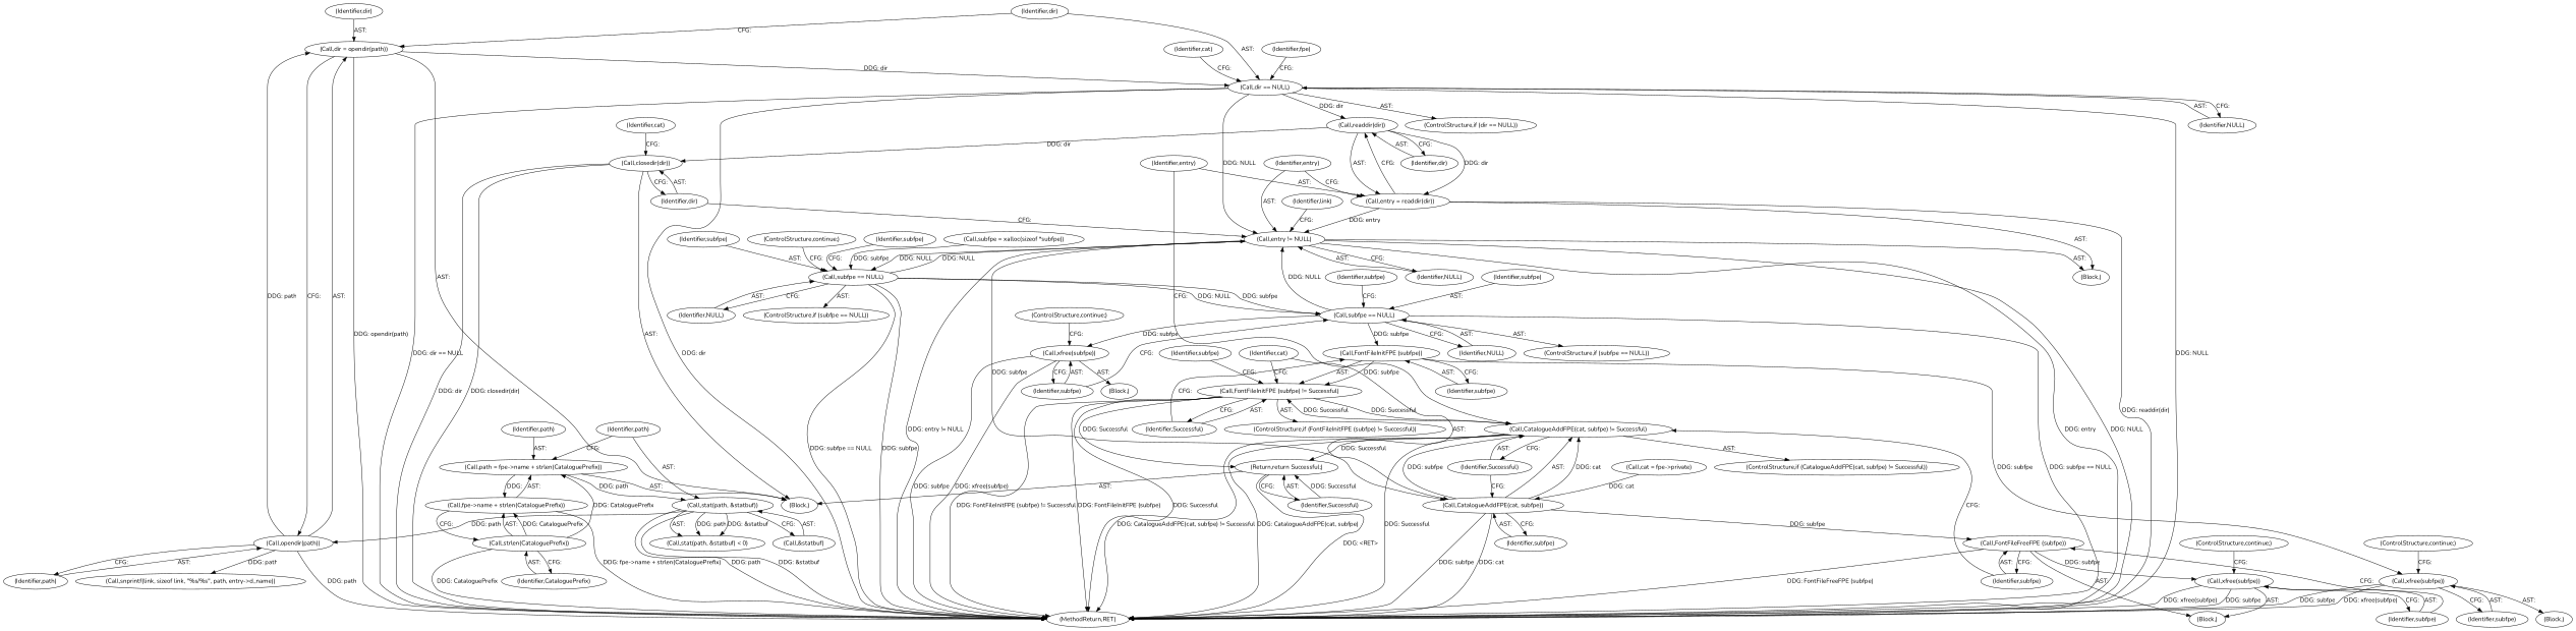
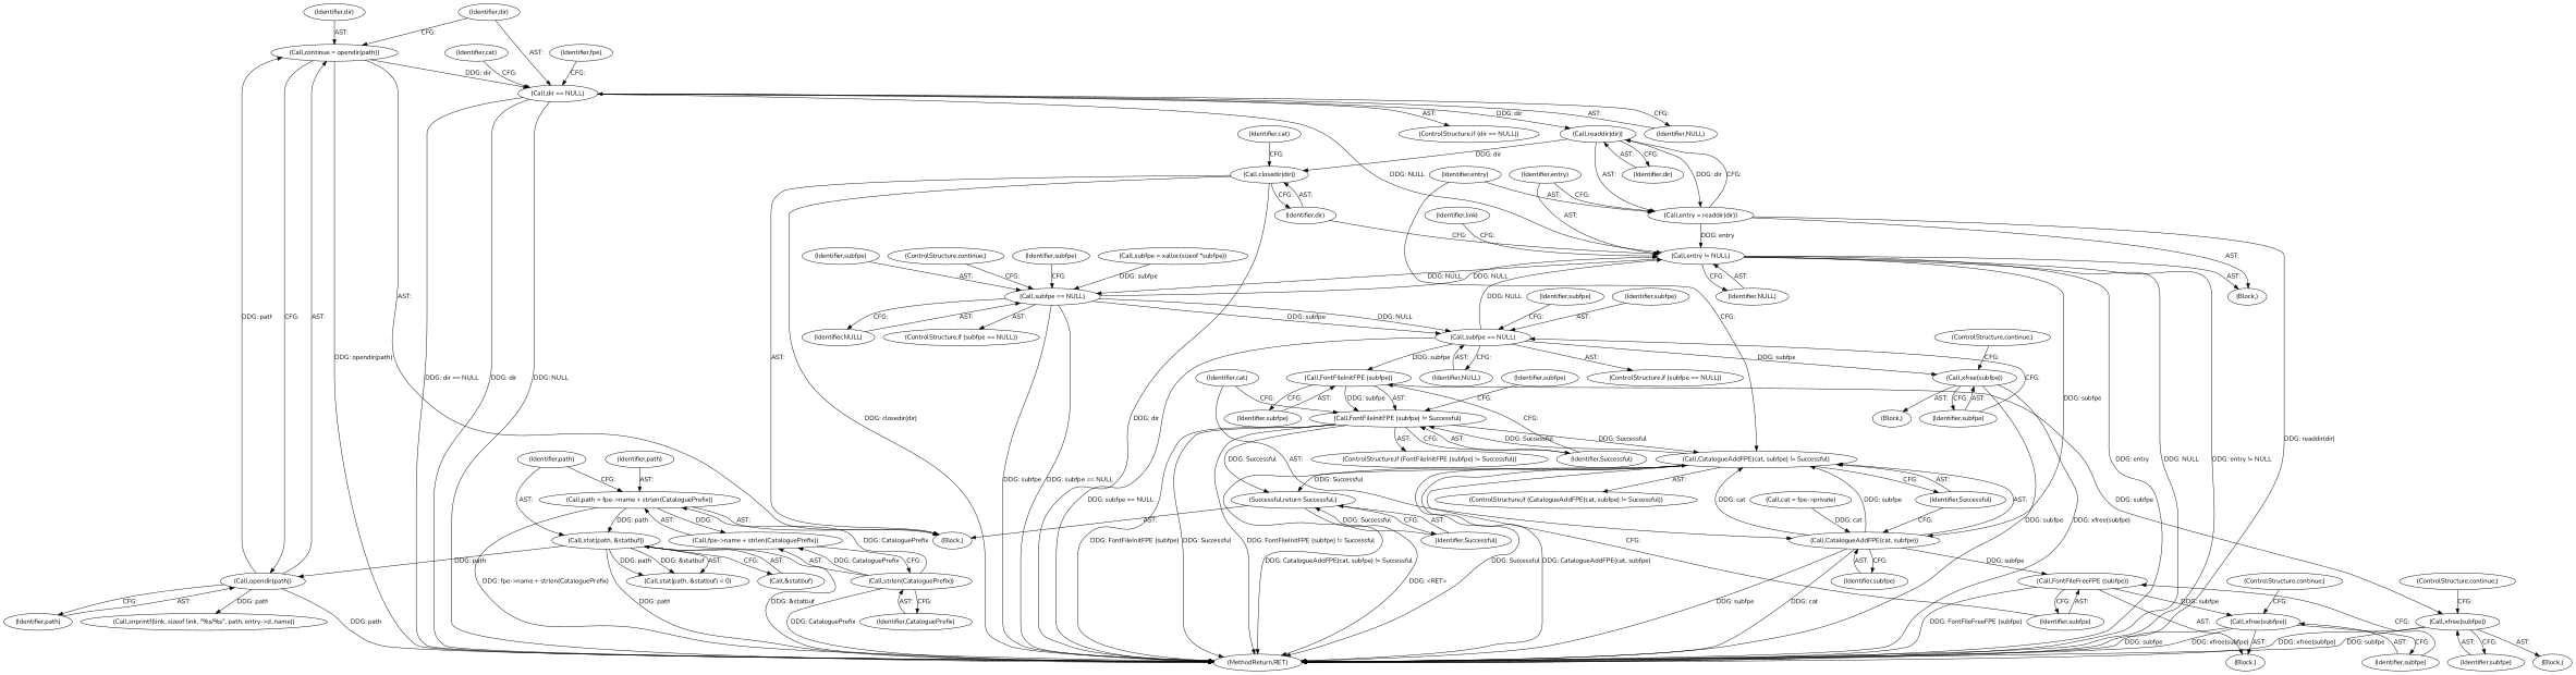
  digraph {
    fontname=Nunito
    node [fontname=Nunito]
    edge [fontname=Nunito]
-   n1 [label="(Call,dir = opendir(path))"]
+   n1 [label="(Call,continue = opendir(path))"]
    n2 [label="(Call,opendir(path))"]
    n3 [label="(Call,dir == NULL)"]
    n4 [label="(Block,)"]
    n5 [label="(MethodReturn,RET)"]
    n6 [label="(Identifier,path)"]
    n7 [label="(Call,snprintf(link, sizeof link, \"%s/%s\", path, entry->d_name))"]
    n8 [label="(Call,readdir(dir))"]
    n9 [label="(Call,entry != NULL)"]
    n10 [label="(Identifier,NULL)"]
    n11 [label="(ControlStructure,if (dir == NULL))"]
    n12 [label="(Call,stat(path, &statbuf))"]
    n13 [label="(Call,stat(path, &statbuf) < 0)"]
    n14 [label="(Call,&statbuf)"]
    n15 [label="(Call,path = fpe->name + strlen(CataloguePrefix))"]
    n16 [label="(Call,fpe->name + strlen(CataloguePrefix))"]
    n17 [label="(Call,strlen(CataloguePrefix))"]
    n18 [label="(Identifier,CataloguePrefix)"]
    n19 [label="(Call,entry = readdir(dir))"]
    n20 [label="(Call,closedir(dir))"]
    n21 [label="(Identifier,dir)"]
    n22 [label="(Block,)"]
    n23 [label="(Call,subfpe == NULL)"]
    n24 [label="(Identifier,NULL)"]
    n25 [label="(Call,CatalogueAddFPE(cat, subfpe))"]
    n26 [label="(Identifier,dir)"]
    n27 [label="(Call,subfpe == NULL)"]
    n28 [label="(ControlStructure,if (subfpe == NULL))"]
    n29 [label="(Identifier,NULL)"]
    n30 [label="(Call,xfree(subfpe))"]
    n31 [label="(Call,FontFileInitFPE (subfpe))"]
    n32 [label="(Identifier,NULL)"]
    n33 [label="(ControlStructure,if (subfpe == NULL))"]
    n34 [label="(Identifier,subfpe)"]
    n35 [label="(Block,)"]
    n36 [label="(Call,FontFileInitFPE (subfpe) != Successful)"]
    n37 [label="(Call,xfree(subfpe))"]
    n38 [label="(Identifier,subfpe)"]
    n39 [label="(Call,CatalogueAddFPE(cat, subfpe) != Successful)"]
-   n40 [label="(Return,return Successful;)"]
+   n40 [label="(Successful,return Successful;)"]
    n41 [label="(Identifier,Successful)"]
    n42 [label="(ControlStructure,if (FontFileInitFPE (subfpe) != Successful))"]
    n43 [label="(Block,)"]
    n44 [label="(Identifier,subfpe)"]
    n45 [label="(Call,FontFileFreeFPE (subfpe))"]
    n46 [label="(Identifier,subfpe)"]
    n47 [label="(Identifier,Successful)"]
    n48 [label="(ControlStructure,if (CatalogueAddFPE(cat, subfpe) != Successful))"]
    n49 [label="(Identifier,Successful)"]
    n50 [label="(Call,xfree(subfpe))"]
    n51 [label="(Identifier,subfpe)"]
    n52 [label="(Block,)"]
    n53 [label="(Identifier,subfpe)"]
    n54 [label="(Identifier,subfpe)"]
    n55 [label="(Identifier,path)"]
    n56 [label="(ControlStructure,continue;)"]
    n57 [label="(Identifier,link)"]
    n58 [label="(Identifier,dir)"]
    n59 [label="(Identifier,subfpe)"]
    n60 [label="(ControlStructure,continue;)"]
    n61 [label="(Identifier,cat)"]
    n62 [label="(Call,subfpe = xalloc(sizeof *subfpe))"]
    n63 [label="(ControlStructure,continue;)"]
    n64 [label="(Identifier,dir)"]
    n65 [label="(Identifier,subfpe)"]
    n66 [label="(Identifier,path)"]
    n67 [label="(Identifier,cat)"]
    n68 [label="(Identifier,fpe)"]
    n69 [label="(Identifier,subfpe)"]
    n70 [label="(Call,cat = fpe->private)"]
    n71 [label="(Identifier,entry)"]
    n72 [label="(Identifier,cat)"]
    n73 [label="(Identifier,subfpe)"]
    n74 [label="(Identifier,entry)"]
    n75 [label="(ControlStructure,continue;)"]
    n1 -> n2 [label="CFG: "]
    n1 -> n3 [label="DDG: dir"]
    n1 -> n4 [label="AST: "]
    n1 -> n5 [label="DDG: opendir(path)"]
    n2 -> n1 [label="AST: "]
    n2 -> n1 [label="DDG: path"]
    n2 -> n5 [label="DDG: path"]
    n2 -> n6 [label="CFG: "]
    n2 -> n7 [label="DDG: path"]
    n3 -> n5 [label="DDG: dir == NULL"]
    n3 -> n5 [label="DDG: dir"]
    n3 -> n5 [label="DDG: NULL"]
    n3 -> n8 [label="DDG: dir"]
    n3 -> n9 [label="DDG: NULL"]
    n3 -> n10 [label="CFG: "]
    n3 -> n11 [label="AST: "]
    n6 -> n2 [label="AST: "]
    n8 -> n19 [label="AST: "]
    n8 -> n19 [label="DDG: dir"]
    n8 -> n20 [label="DDG: dir"]
    n8 -> n21 [label="CFG: "]
    n9 -> n5 [label="DDG: entry"]
    n9 -> n5 [label="DDG: NULL"]
    n9 -> n5 [label="DDG: entry != NULL"]
    n9 -> n22 [label="AST: "]
    n9 -> n23 [label="DDG: NULL"]
    n9 -> n24 [label="CFG: "]
    n9 -> n25 [label="DDG: subfpe"]
    n10 -> n3 [label="AST: "]
    n12 -> n2 [label="DDG: path"]
    n12 -> n5 [label="DDG: &statbuf"]
    n12 -> n5 [label="DDG: path"]
    n12 -> n13 [label="AST: "]
    n12 -> n13 [label="DDG: path"]
    n12 -> n13 [label="DDG: &statbuf"]
    n12 -> n14 [label="CFG: "]
    n14 -> n12 [label="AST: "]
    n15 -> n4 [label="AST: "]
-   n16 -> n5 [label="DDG: fpe->name + strlen(CataloguePrefix)"]
+   n15 -> n5 [label="DDG: fpe->name + strlen(CataloguePrefix)"]
    n15 -> n12 [label="DDG: path"]
    n15 -> n16 [label="DDG: "]
    n16 -> n15 [label="AST: "]
    n16 -> n17 [label="CFG: "]
    n17 -> n5 [label="DDG: CataloguePrefix"]
    n17 -> n15 [label="DDG: CataloguePrefix"]
    n17 -> n16 [label="AST: "]
    n17 -> n16 [label="DDG: CataloguePrefix"]
    n17 -> n18 [label="CFG: "]
    n18 -> n17 [label="AST: "]
    n19 -> n5 [label="DDG: readdir(dir)"]
    n19 -> n8 [label="CFG: "]
    n19 -> n9 [label="DDG: entry"]
    n19 -> n22 [label="AST: "]
    n20 -> n4 [label="AST: "]
    n20 -> n5 [label="DDG: closedir(dir)"]
    n20 -> n5 [label="DDG: dir"]
    n20 -> n26 [label="CFG: "]
    n21 -> n8 [label="AST: "]
    n23 -> n5 [label="DDG: subfpe == NULL"]
    n23 -> n5 [label="DDG: subfpe"]
    n23 -> n9 [label="DDG: NULL"]
    n23 -> n27 [label="DDG: subfpe"]
    n23 -> n27 [label="DDG: NULL"]
    n23 -> n28 [label="AST: "]
    n23 -> n29 [label="CFG: "]
    n24 -> n9 [label="AST: "]
    n25 -> n5 [label="DDG: cat"]
    n25 -> n5 [label="DDG: subfpe"]
    n25 -> n39 [label="AST: "]
    n25 -> n39 [label="DDG: cat"]
    n25 -> n39 [label="DDG: subfpe"]
    n25 -> n45 [label="DDG: subfpe"]
    n25 -> n46 [label="CFG: "]
    n26 -> n9 [label="CFG: "]
    n26 -> n20 [label="AST: "]
    n27 -> n5 [label="DDG: subfpe == NULL"]
    n27 -> n9 [label="DDG: NULL"]
    n27 -> n30 [label="DDG: subfpe"]
    n27 -> n31 [label="DDG: subfpe"]
    n27 -> n32 [label="CFG: "]
    n27 -> n33 [label="AST: "]
    n29 -> n23 [label="AST: "]
    n30 -> n5 [label="DDG: xfree(subfpe)"]
    n30 -> n5 [label="DDG: subfpe"]
    n30 -> n34 [label="CFG: "]
    n30 -> n35 [label="AST: "]
    n31 -> n36 [label="AST: "]
    n31 -> n36 [label="DDG: subfpe"]
    n31 -> n37 [label="DDG: subfpe"]
    n31 -> n38 [label="CFG: "]
    n32 -> n27 [label="AST: "]
    n34 -> n27 [label="CFG: "]
    n34 -> n30 [label="AST: "]
    n36 -> n5 [label="DDG: Successful"]
    n36 -> n5 [label="DDG: FontFileInitFPE (subfpe) != Successful"]
    n36 -> n5 [label="DDG: FontFileInitFPE (subfpe)"]
    n36 -> n39 [label="DDG: Successful"]
    n36 -> n40 [label="DDG: Successful"]
    n36 -> n41 [label="CFG: "]
    n36 -> n42 [label="AST: "]
    n37 -> n5 [label="DDG: subfpe"]
    n37 -> n5 [label="DDG: xfree(subfpe)"]
    n37 -> n43 [label="AST: "]
    n37 -> n44 [label="CFG: "]
    n38 -> n31 [label="AST: "]
    n39 -> n5 [label="DDG: CatalogueAddFPE(cat, subfpe)"]
    n39 -> n5 [label="DDG: CatalogueAddFPE(cat, subfpe) != Successful"]
    n39 -> n5 [label="DDG: Successful"]
    n39 -> n36 [label="DDG: Successful"]
    n39 -> n40 [label="DDG: Successful"]
    n39 -> n47 [label="CFG: "]
    n39 -> n48 [label="AST: "]
    n40 -> n4 [label="AST: "]
    n40 -> n5 [label="DDG: <RET>"]
    n40 -> n49 [label="CFG: "]
    n41 -> n31 [label="CFG: "]
    n41 -> n36 [label="AST: "]
    n44 -> n37 [label="AST: "]
    n45 -> n5 [label="DDG: FontFileFreeFPE (subfpe)"]
    n45 -> n50 [label="DDG: subfpe"]
    n45 -> n51 [label="CFG: "]
    n45 -> n52 [label="AST: "]
    n46 -> n25 [label="AST: "]
    n47 -> n25 [label="CFG: "]
    n47 -> n39 [label="AST: "]
    n49 -> n40 [label="AST: "]
    n49 -> n40 [label="DDG: Successful"]
    n50 -> n5 [label="DDG: subfpe"]
    n50 -> n5 [label="DDG: xfree(subfpe)"]
    n50 -> n52 [label="AST: "]
    n50 -> n53 [label="CFG: "]
    n51 -> n39 [label="CFG: "]
    n51 -> n45 [label="AST: "]
    n53 -> n45 [label="CFG: "]
    n53 -> n50 [label="AST: "]
    n54 -> n23 [label="AST: "]
    n55 -> n15 [label="AST: "]
    n56 -> n23 [label="CFG: "]
    n57 -> n9 [label="CFG: "]
    n58 -> n1 [label="AST: "]
    n59 -> n23 [label="CFG: "]
    n60 -> n37 [label="CFG: "]
    n61 -> n3 [label="CFG: "]
    n62 -> n23 [label="DDG: subfpe"]
    n63 -> n30 [label="CFG: "]
    n64 -> n1 [label="CFG: "]
    n64 -> n3 [label="AST: "]
    n65 -> n27 [label="CFG: "]
    n66 -> n12 [label="AST: "]
    n66 -> n15 [label="CFG: "]
    n67 -> n25 [label="AST: "]
    n67 -> n36 [label="CFG: "]
    n68 -> n3 [label="CFG: "]
    n69 -> n27 [label="AST: "]
    n70 -> n25 [label="DDG: cat"]
    n71 -> n9 [label="AST: "]
    n71 -> n19 [label="CFG: "]
    n72 -> n20 [label="CFG: "]
    n73 -> n36 [label="CFG: "]
    n74 -> n19 [label="AST: "]
    n74 -> n39 [label="CFG: "]
    n75 -> n50 [label="CFG: "]
  }
